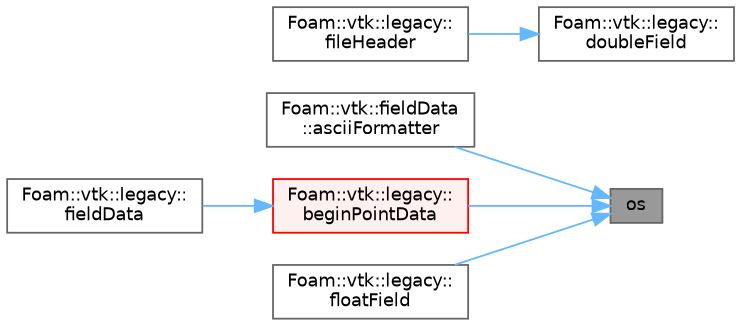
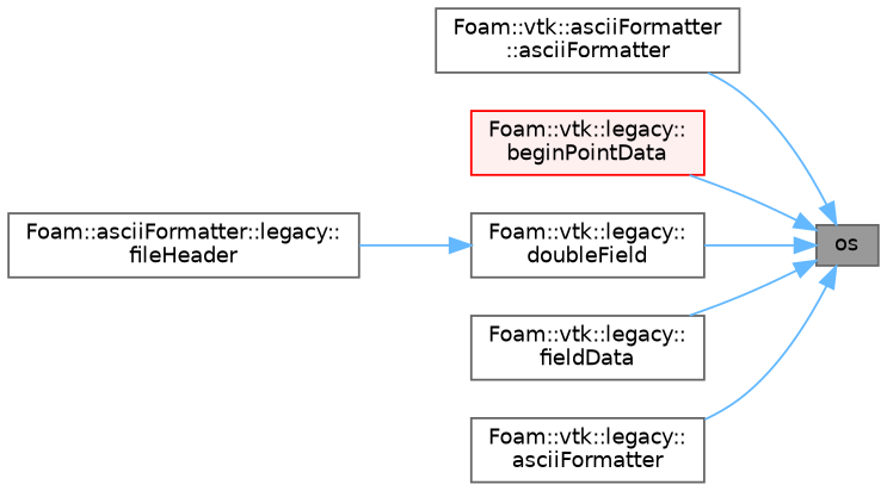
  digraph {
    rankdir=RL
    node [color=grey40 fillcolor=white fontname=Helvetica fontsize=10 shape=box style=filled]
    edge [color=steelblue1 dir=back fontname=Helvetica fontsize=10 labelfontname=Helvetica labelfontsize=10 style=solid]
    n1 [color=gray40 fillcolor=grey60 fontcolor=black height=0.2 label=os width=0.4]
-   n2 [height=0.2 label="Foam::vtk::fieldData\l::asciiFormatter" width=0.4]
+   n2 [height=0.2 label="Foam::vtk::asciiFormatter\l::asciiFormatter" width=0.4]
    n3 [color=red fillcolor="#FFF0F0" height=0.2 label="Foam::vtk::legacy::\lbeginPointData" width=0.4]
    n4 [height=0.2 label="Foam::vtk::legacy::\ldoubleField" width=0.4]
    n5 [height=0.2 label="Foam::vtk::legacy::\lfieldData" width=0.4]
-   n6 [height=0.2 label="Foam::vtk::legacy::\lfloatField" width=0.4]
-   n7 [height=0.2 label="Foam::vtk::legacy::\lfileHeader" width=0.4]
+   n6 [height=0.2 label="Foam::vtk::legacy::\lasciiFormatter" width=0.4]
+   n7 [height=0.2 label="Foam::asciiFormatter::legacy::\lfileHeader" width=0.4]
    n1 -> n2
    n1 -> n3
-   n3 -> n5
+   n1 -> n4
+   n1 -> n5
    n1 -> n6
    n4 -> n7
  }
